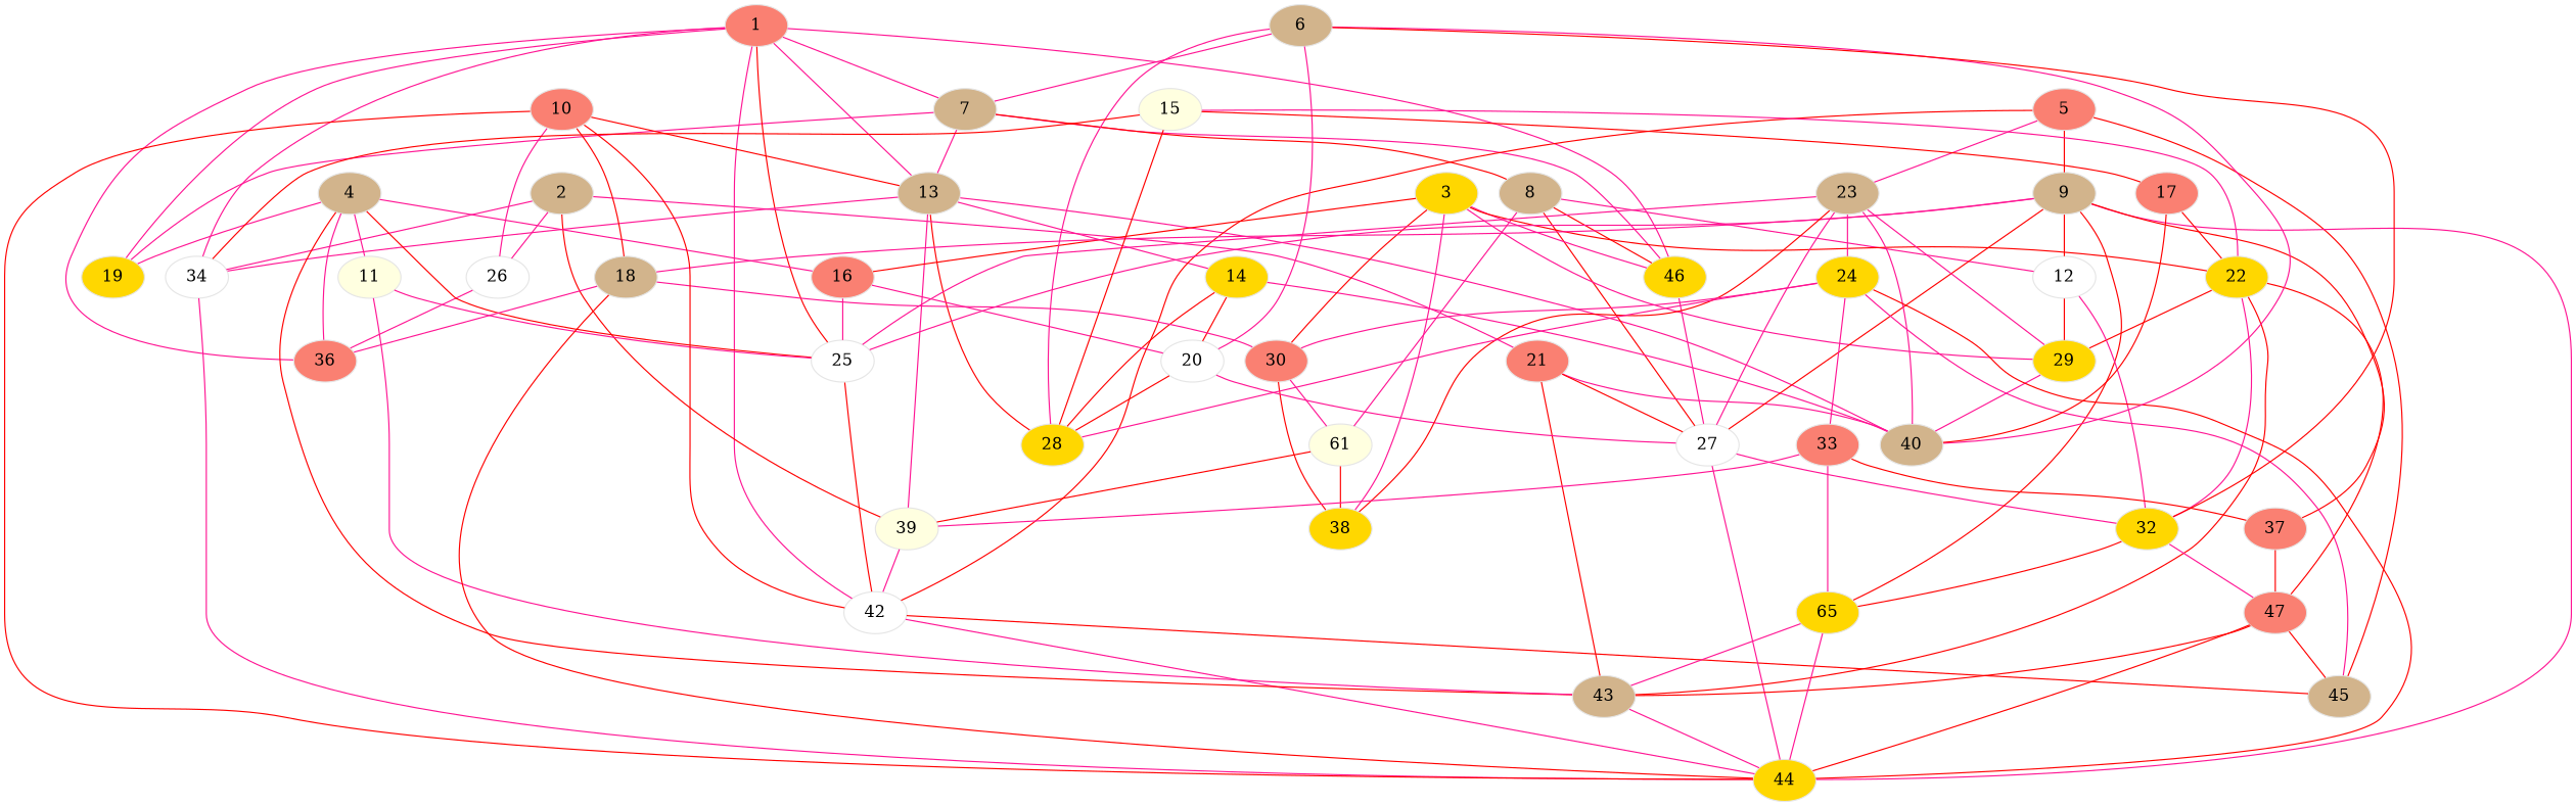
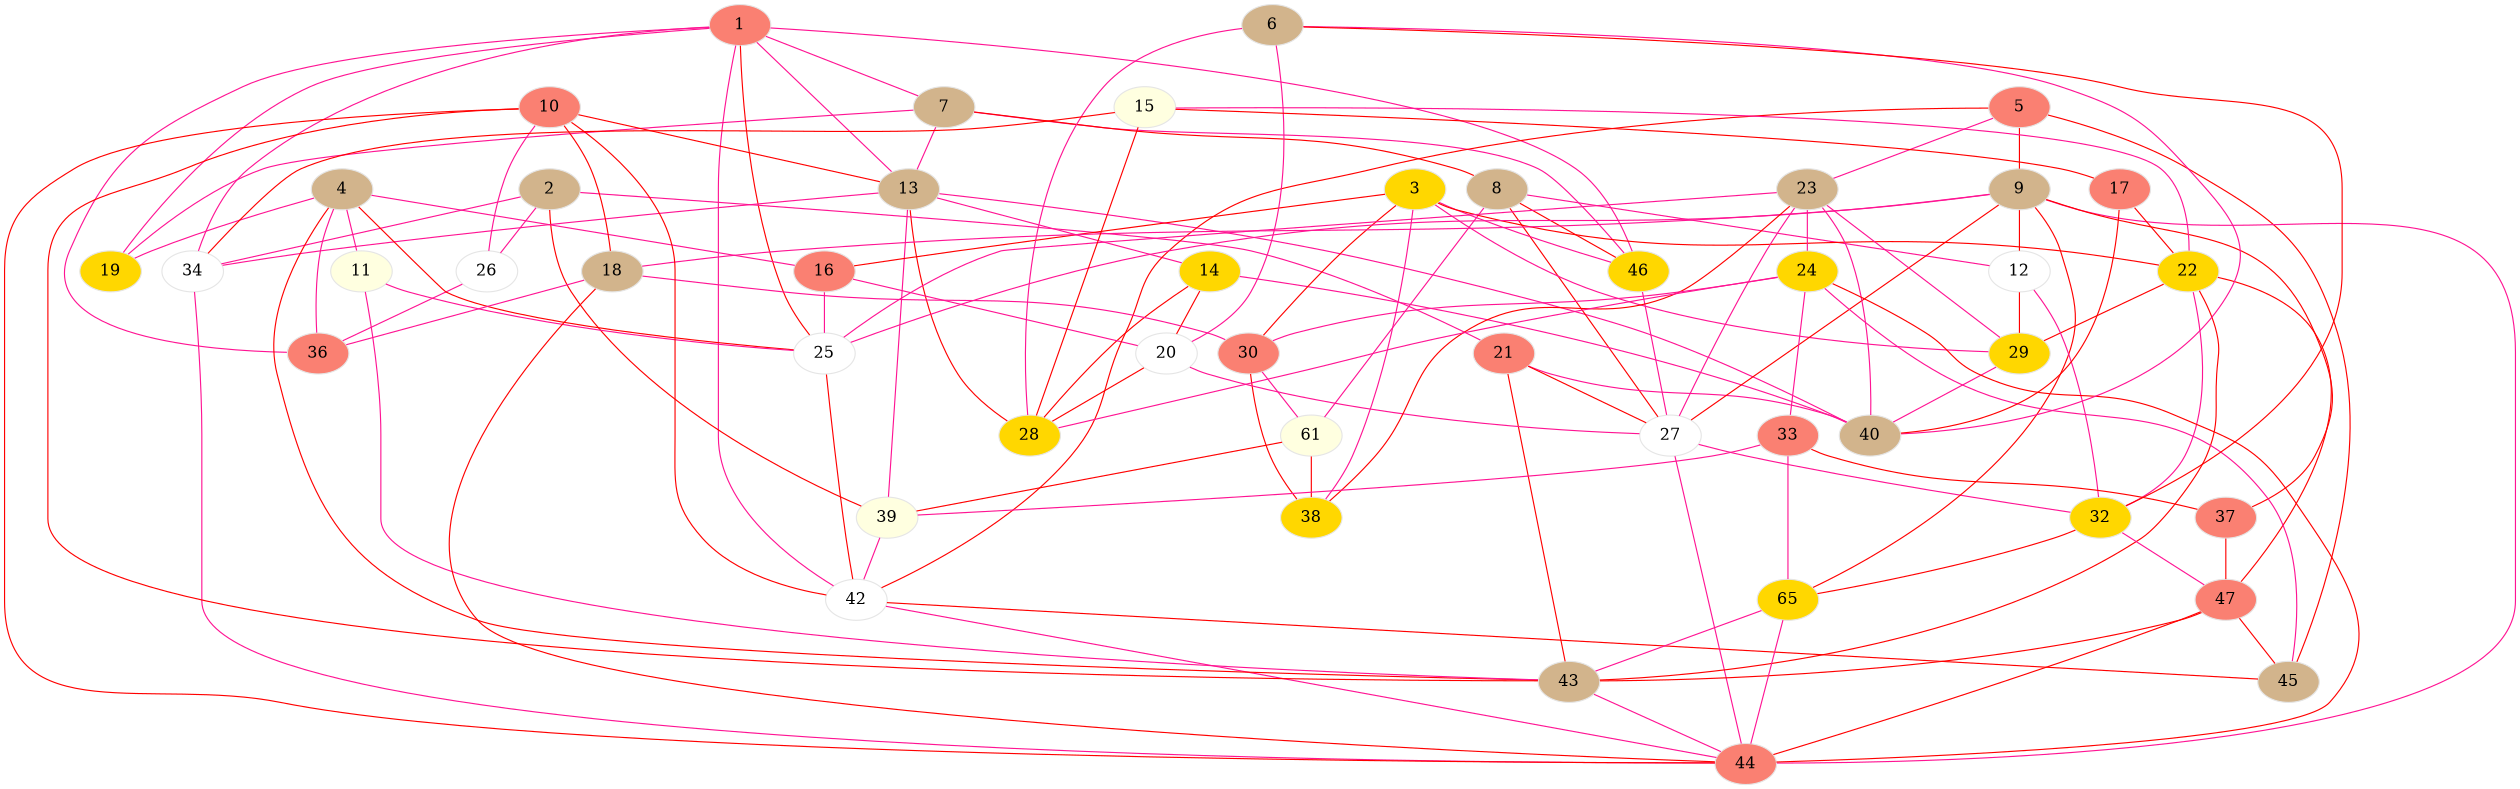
  graph {
    node [color=gray90 fillcolor=tan style=filled]
    edge [color=deeppink weight=1.0]
    7
    1 [fillcolor=salmon]
    13
    19 [fillcolor=gold]
    25 [fillcolor=white]
    34 [fillcolor=white]
    36 [fillcolor=salmon]
    42 [fillcolor=white]
    46 [fillcolor=gold]
    8
    39 [fillcolor=lightyellow]
    28 [fillcolor=gold]
    40
    14 [fillcolor=gold]
-   44 [fillcolor=gold]
+   44 [fillcolor=salmon]
    45
    27 [fillcolor=white]
    2
    21 [fillcolor=salmon]
    26 [fillcolor=white]
    43
    3 [fillcolor=gold]
    16 [fillcolor=salmon]
    22 [fillcolor=gold]
    29 [fillcolor=gold]
    30 [fillcolor=salmon]
    38 [fillcolor=gold]
    20 [fillcolor=white]
    32 [fillcolor=gold]
    n30 [fillcolor=salmon label=47]
    n31 [fillcolor=lightyellow label=61]
    4
    11 [fillcolor=lightyellow]
    5 [fillcolor=salmon]
    9
    23
    12 [fillcolor=white]
    18
    n39 [fillcolor=gold label=65]
    37 [fillcolor=salmon]
    24 [fillcolor=gold]
    6
    10 [fillcolor=salmon]
    15 [fillcolor=lightyellow]
    17 [fillcolor=salmon]
    33 [fillcolor=salmon]
    7 -- 13
    7 -- 19
    7 -- 46
    7 -- 8 [color=red]
    1 -- 7
    1 -- 13
    1 -- 19
    1 -- 25 [color=red]
    1 -- 34
    1 -- 36
    1 -- 42
    1 -- 46
    13 -- 34
    13 -- 39
    13 -- 28 [color=red]
    13 -- 40
    13 -- 14
    25 -- 42 [color=red weight=2.0]
    34 -- 44
    42 -- 44
    42 -- 45 [color=red]
    46 -- 27
    8 -- 46 [color=red]
    8 -- 27 [color=red]
    8 -- n31
    8 -- 12
    39 -- 42
    14 -- 28 [color=red]
    14 -- 40
    14 -- 20 [color=red]
    27 -- 44
    27 -- 32
    2 -- 34
    2 -- 39 [color=red]
    2 -- 21
    2 -- 26
    21 -- 40 [weight=2.0]
    21 -- 27 [color=red]
    21 -- 43 [color=red]
    26 -- 36
    43 -- 44
    3 -- 46
    3 -- 16 [color=red]
    3 -- 22 [color=red]
    3 -- 29
    3 -- 30 [color=red]
    3 -- 38
    16 -- 25
    16 -- 20
    22 -- 43 [color=red]
    22 -- 29 [color=red]
    22 -- 32
    22 -- n30 [color=red weight=2.0]
    29 -- 40
    30 -- 38 [color=red weight=2.0]
    30 -- n31
    20 -- 28 [color=red]
    20 -- 27
    32 -- n30 [weight=2.0]
    32 -- n39 [color=red]
    n30 -- 44 [color=red]
    n30 -- 45 [color=red]
    n30 -- 43 [color=red]
    n31 -- 39 [color=red]
    n31 -- 38 [color=red]
    4 -- 19
    4 -- 25 [color=red]
    4 -- 36 [weight=2.0]
    4 -- 43 [color=red]
    4 -- 16
    4 -- 11
    11 -- 25
    11 -- 43
    5 -- 42 [color=red]
    5 -- 45 [color=red]
    5 -- 9 [color=red weight=2.0]
    5 -- 23
    9 -- 25
    9 -- 44 [weight=2.0]
    9 -- 27 [color=red]
    9 -- 12 [color=red]
    9 -- 18
    9 -- n39 [color=red]
    9 -- 37 [color=red]
    23 -- 25
    23 -- 40
    23 -- 27
    23 -- 29
    23 -- 38 [color=red]
    23 -- 24
    12 -- 29 [color=red]
    12 -- 32
    18 -- 36
    18 -- 44 [color=red]
    18 -- 30
    n39 -- 44
    n39 -- 43
    37 -- n30 [color=red]
    24 -- 28
    24 -- 44 [color=red weight=2.0]
    24 -- 45
    24 -- 30
    24 -- 33
-   6 -- 7
    6 -- 28
    6 -- 40
    6 -- 20
    6 -- 32 [color=red]
    10 -- 13 [color=red]
    10 -- 42 [color=red]
    10 -- 44 [color=red]
    10 -- 26
+   10 -- 43 [color=red]
    10 -- 18 [color=red]
    15 -- 34 [color=red]
    15 -- 28 [color=red]
    15 -- 22
    15 -- 17 [color=red]
    17 -- 40 [color=red]
    17 -- 22 [color=red weight=2.0]
    33 -- 39
    33 -- n39
    33 -- 37 [color=red]
  }
